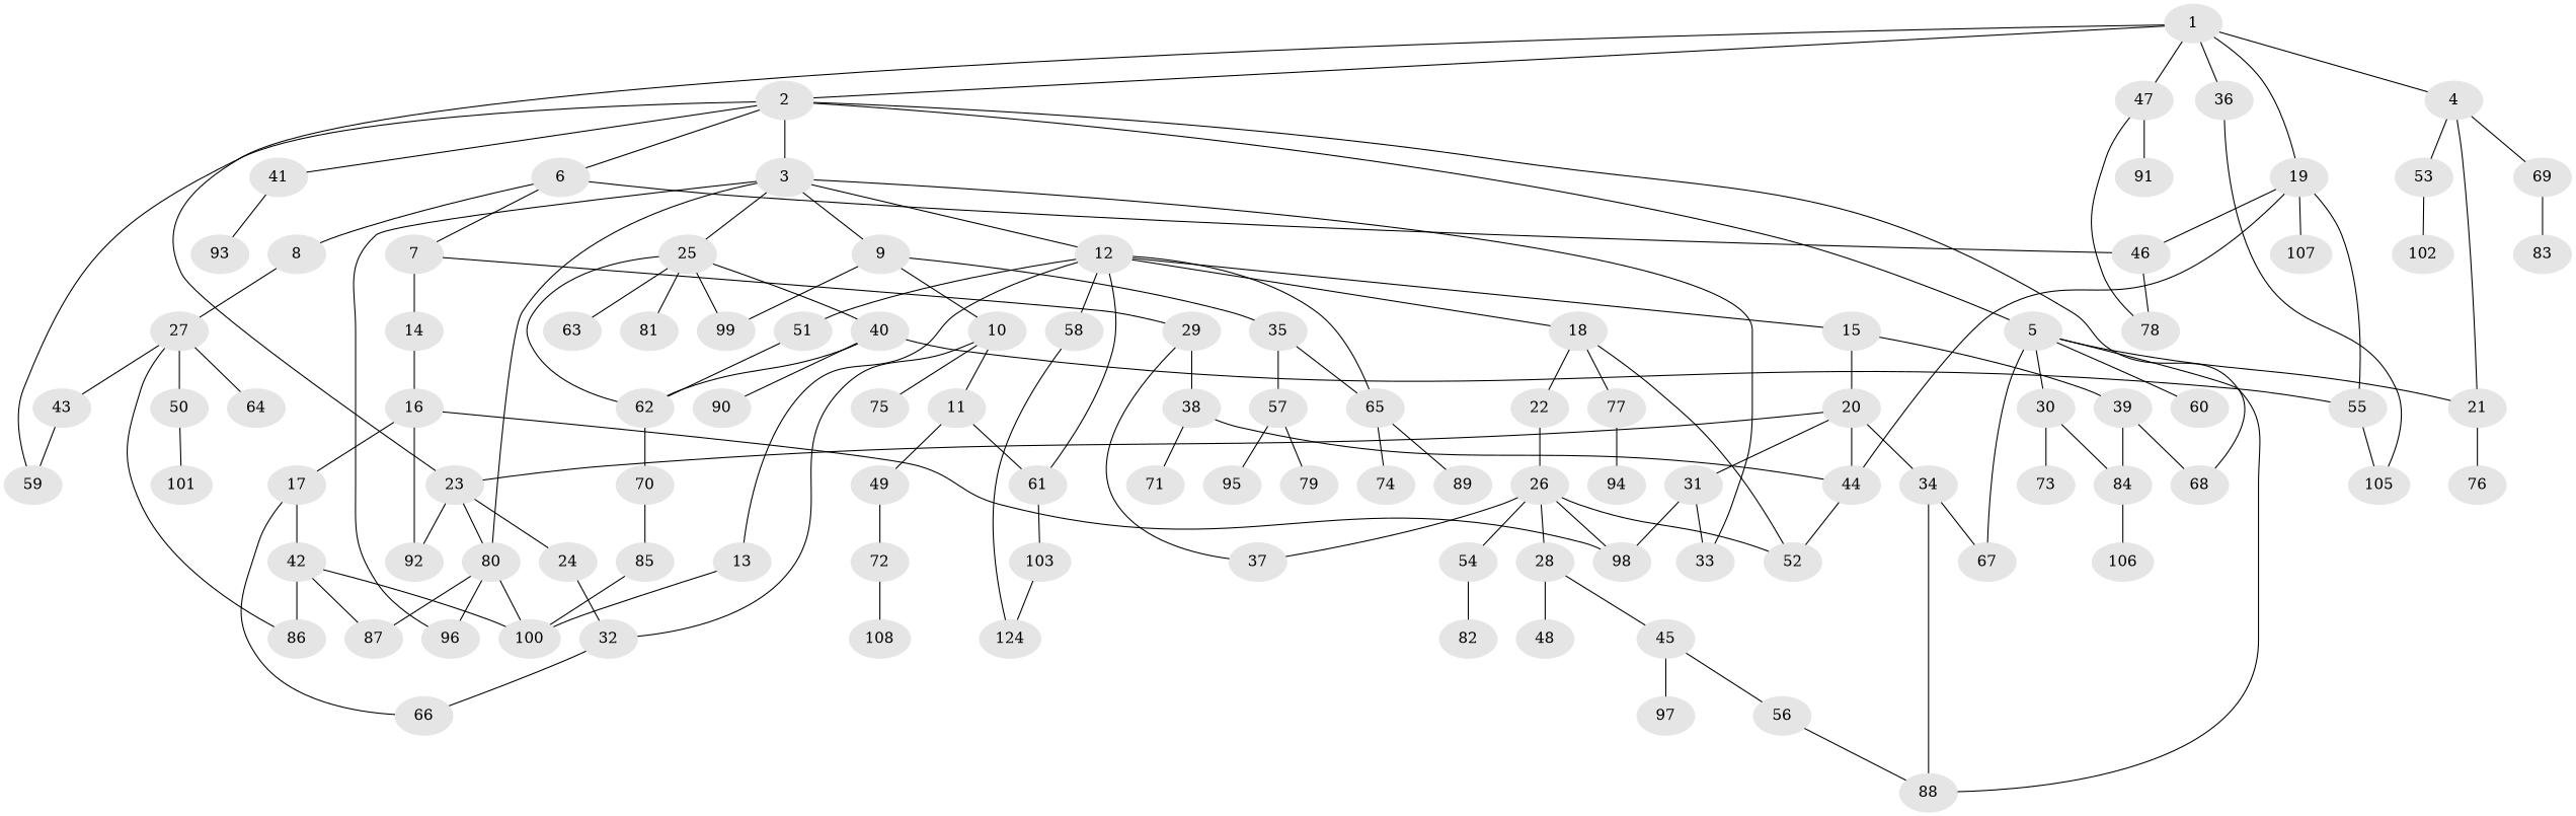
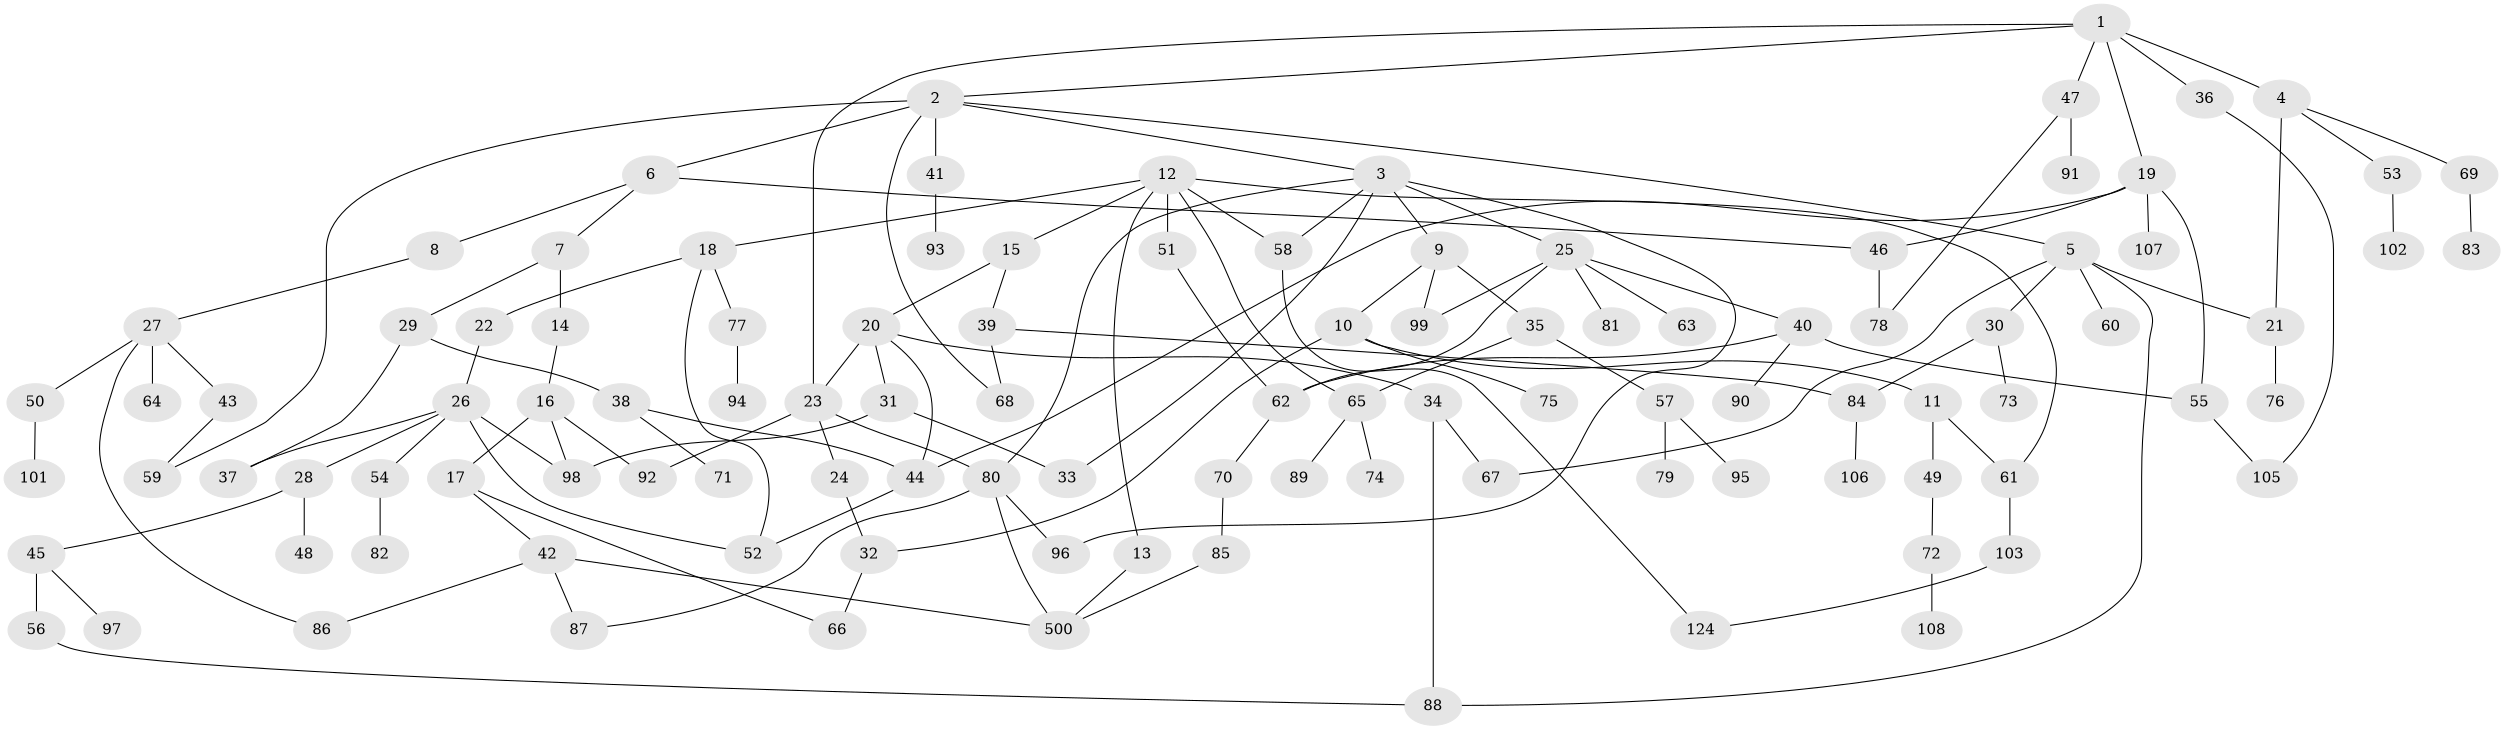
  graph {
    node [color=gray90 style=filled]
    1
    2
    4
    19
    23
    36
    47
    3
    5
    6
    41
    59
    68
    21
    53
    69
    46
    44
    55
    107
    80
    92
    24
    105
    78
    91
    9
    12
    25
    33
    96
    30
    60
    67
    88
    7
    8
    93
    10
    35
    99
    61
    13
    15
    18
    51
    58
    65
    40
    62
    63
    81
-   100
+   100 [label=500]
    87
    76
    102
    83
    73
    84
    14
    29
    27
    16
    37
    38
    43
    50
    64
    86
    11
    32
    75
    57
    49
    66
    72
    103
    20
    39
    22
    52
    77
    n83 [label=124]
    74
    89
    17
    98
    31
    34
    42
    26
    94
    28
    54
    90
    70
    45
    48
    82
    101
    56
    97
    71
    106
    79
    95
    108
    85
    1 -- 2
    1 -- 4
    1 -- 19
    1 -- 23
    1 -- 36
    1 -- 47
    2 -- 3
    2 -- 5
    2 -- 6
    2 -- 41
    2 -- 59
    2 -- 68
    4 -- 21
    4 -- 53
    4 -- 69
    19 -- 46
    19 -- 44
    19 -- 55
    19 -- 107
    23 -- 80
    23 -- 92
    23 -- 24
    36 -- 105
    47 -- 78
    47 -- 91
    3 -- 80
    3 -- 9
-   3 -- 12
+   3 -- 58
    3 -- 25
    3 -- 33
    3 -- 96
    5 -- 21
    5 -- 30
    5 -- 60
    5 -- 67
    5 -- 88
    6 -- 46
    6 -- 7
    6 -- 8
    41 -- 93
    21 -- 76
    53 -- 102
    69 -- 83
    46 -- 78
    44 -- 52
    55 -- 105
    80 -- 96
    80 -- 100
    80 -- 87
    24 -- 32
    9 -- 10
    9 -- 35
    9 -- 99
    12 -- 61
    12 -- 13
    12 -- 15
    12 -- 18
    12 -- 51
    12 -- 58
    12 -- 65
    25 -- 99
    25 -- 40
    25 -- 62
    25 -- 63
    25 -- 81
    30 -- 73
    30 -- 84
    7 -- 14
    7 -- 29
    8 -- 27
    10 -- 11
    10 -- 32
    10 -- 75
    35 -- 65
    35 -- 57
    61 -- 103
    13 -- 100
    15 -- 20
    15 -- 39
    18 -- 22
    18 -- 52
    18 -- 77
    51 -- 62
    58 -- n83
    65 -- 74
    65 -- 89
    40 -- 55
    40 -- 62
    40 -- 90
    62 -- 70
    84 -- 106
    14 -- 16
    29 -- 37
    29 -- 38
    27 -- 43
    27 -- 50
    27 -- 64
    27 -- 86
    16 -- 92
    16 -- 17
    16 -- 98
    38 -- 44
    38 -- 71
    43 -- 59
    50 -- 101
    11 -- 61
    11 -- 49
    32 -- 66
    57 -- 79
    57 -- 95
    49 -- 72
    72 -- 108
    103 -- n83
    20 -- 23
    20 -- 44
    20 -- 31
    20 -- 34
    39 -- 68
    39 -- 84
    22 -- 26
    77 -- 94
    17 -- 66
    17 -- 42
    31 -- 33
    31 -- 98
    34 -- 67
    34 -- 88
    42 -- 100
    42 -- 87
    42 -- 86
    26 -- 37
    26 -- 52
    26 -- 98
    26 -- 28
    26 -- 54
    28 -- 45
    28 -- 48
    54 -- 82
    70 -- 85
    45 -- 56
    45 -- 97
    56 -- 88
    85 -- 100
  }
